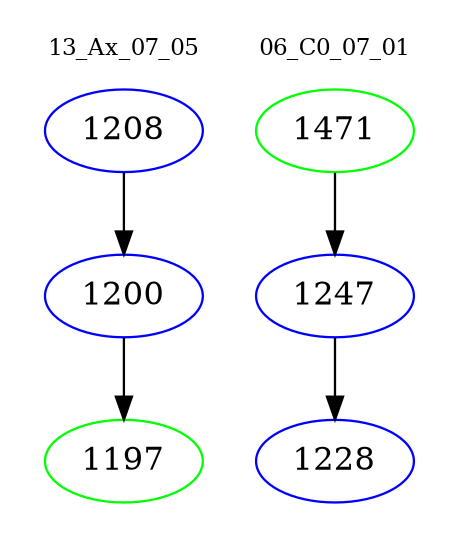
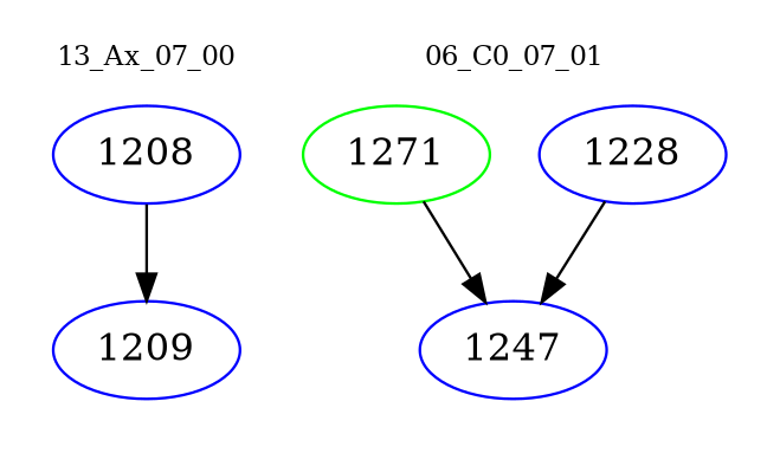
  digraph {
    node [color=blue]
    edge [color=black]
-   n1 [label=1200]
-   n2 [color=green label=1197]
+   n1 [label=1209]
    n3 [label=1208]
    n4 [label=1247]
    n5 [label=1228]
-   n6 [color=green label=1471]
+   n6 [color=green label=1271]
    subgraph cluster_1 {
      color=white
      fontsize=10
-     label="13_Ax_07_05"
+     label="13_Ax_07_00"
      n1
-     n2
      n3
    }
    subgraph cluster_2 {
      color=white
      fontsize=10
      label="06_C0_07_01"
      n4
      n5
      n6
    }
-   n1 -> n2
    n3 -> n1
-   n4 -> n5
+   n5 -> n4
    n6 -> n4
  }
